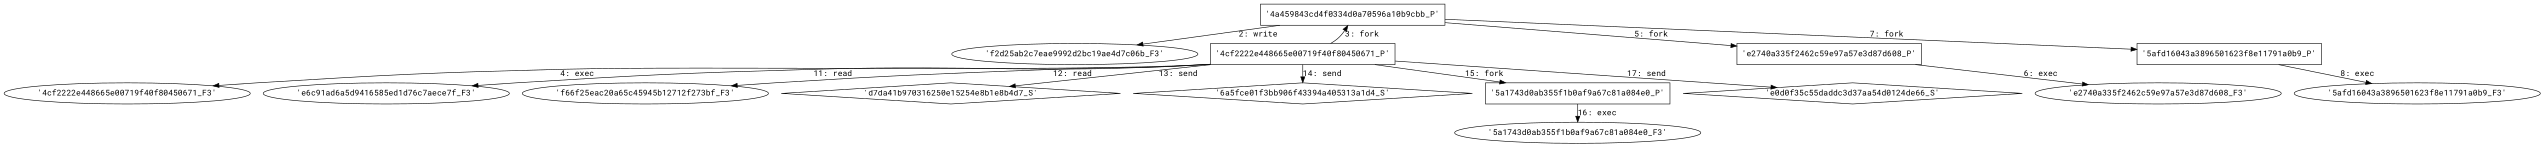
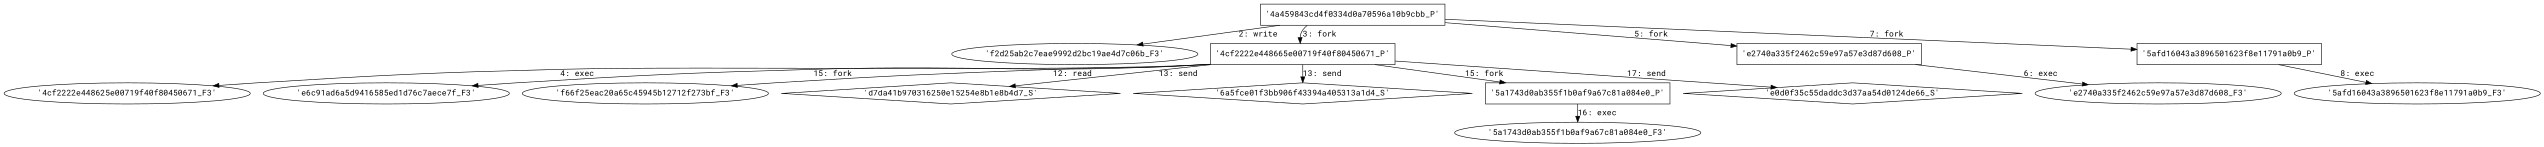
  digraph {
    engine=neato
    fixedsize=false
    fontname="Roboto Mono"
    fontsize=10
    nodesep=0.3
    rankdir=TB
    ranksep=0
    splines=true
    node [fontname="Roboto Mono" node_type=Process shape=ellipse]
    edge [fontname="Roboto Mono"]
    "'4a459843cd4f0334d0a70596a10b9cbb_P'" [shape=box]
    "'f2d25ab2c7eae9992d2bc19ae4d7c06b_F3'" [node_type=file]
    "'4cf2222e448665e00719f40f80450671_P'" [shape=box]
    "'e2740a335f2462c59e97a57e3d87d608_P'" [shape=box]
    "'5afd16043a3896501623f8e11791a0b9_P'" [shape=box]
-   "'4cf2222e448665e00719f40f80450671_F3'" [node_type=File]
+   "'4cf2222e448665e00719f40f80450671_F3'" [node_type=File label="'4cf2222e448625e00719f40f80450671_F3'"]
    n7 [label="'e6c91ad6a5d9416585ed1d76c7aece7f_F3'" node_type=file]
    "'f66f25eac20a65c45945b12712f273bf_F3'" [node_type=file]
    "'d7da41b970316250e15254e8b1e8b4d7_S'" [node_type=Socket shape=diamond]
    "'6a5fce01f3bb906f43394a405313a1d4_S'" [node_type=Socket shape=diamond]
    "'5a1743d0ab355f1b0af9a67c81a084e0_P'" [shape=box]
    "'e0d0f35c55daddc3d37aa54d0124de66_S'" [node_type=Socket shape=diamond]
    "'e2740a335f2462c59e97a57e3d87d608_F3'" [node_type=File]
    "'5afd16043a3896501623f8e11791a0b9_F3'" [node_type=File]
    "'5a1743d0ab355f1b0af9a67c81a084e0_F3'" [node_type=File]
    "'4a459843cd4f0334d0a70596a10b9cbb_P'" -> "'f2d25ab2c7eae9992d2bc19ae4d7c06b_F3'" [label="2: write"]
-   "'4cf2222e448665e00719f40f80450671_P'" -> "'4a459843cd4f0334d0a70596a10b9cbb_P'" [label="3: fork"]
+   "'4a459843cd4f0334d0a70596a10b9cbb_P'" -> "'4cf2222e448665e00719f40f80450671_P'" [label="3: fork"]
    "'4a459843cd4f0334d0a70596a10b9cbb_P'" -> "'e2740a335f2462c59e97a57e3d87d608_P'" [label="5: fork"]
    "'4a459843cd4f0334d0a70596a10b9cbb_P'" -> "'5afd16043a3896501623f8e11791a0b9_P'" [label="7: fork"]
    "'4cf2222e448665e00719f40f80450671_P'" -> "'4cf2222e448665e00719f40f80450671_F3'" [label="4: exec"]
-   "'4cf2222e448665e00719f40f80450671_P'" -> n7 [label="11: read"]
+   "'4cf2222e448665e00719f40f80450671_P'" -> n7 [label="15: fork"]
    "'4cf2222e448665e00719f40f80450671_P'" -> "'f66f25eac20a65c45945b12712f273bf_F3'" [label="12: read"]
    "'4cf2222e448665e00719f40f80450671_P'" -> "'d7da41b970316250e15254e8b1e8b4d7_S'" [label="13: send"]
-   "'4cf2222e448665e00719f40f80450671_P'" -> "'6a5fce01f3bb906f43394a405313a1d4_S'" [label="14: send"]
+   "'4cf2222e448665e00719f40f80450671_P'" -> "'6a5fce01f3bb906f43394a405313a1d4_S'" [label="13: send"]
    "'4cf2222e448665e00719f40f80450671_P'" -> "'5a1743d0ab355f1b0af9a67c81a084e0_P'" [label="15: fork"]
    "'4cf2222e448665e00719f40f80450671_P'" -> "'e0d0f35c55daddc3d37aa54d0124de66_S'" [label="17: send"]
    "'e2740a335f2462c59e97a57e3d87d608_P'" -> "'e2740a335f2462c59e97a57e3d87d608_F3'" [label="6: exec"]
    "'5afd16043a3896501623f8e11791a0b9_P'" -> "'5afd16043a3896501623f8e11791a0b9_F3'" [label="8: exec"]
    "'5a1743d0ab355f1b0af9a67c81a084e0_P'" -> "'5a1743d0ab355f1b0af9a67c81a084e0_F3'" [label="16: exec"]
  }
